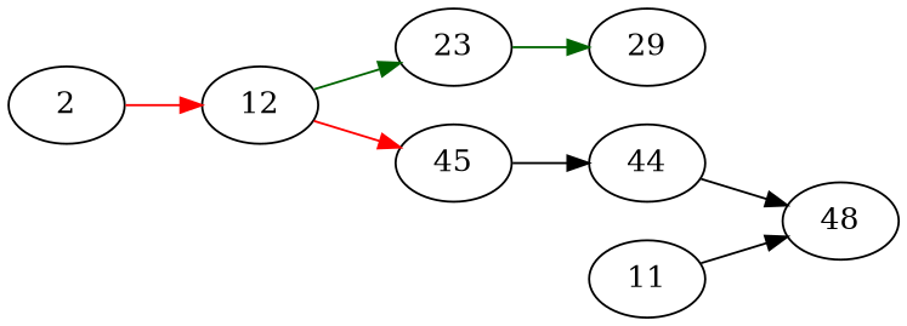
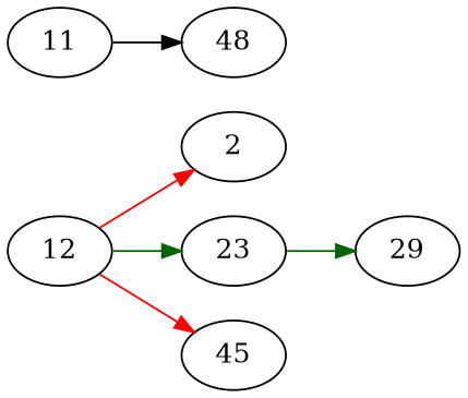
  strict digraph {
    rankdir=LR
    2 [entry=true]
    12
    11
    48
    23
    n6 [label=45]
    29
-   44
-   2 -> 12 [color=red cond=false]
+   12 -> 2 [color=red cond=false]
    12 -> 23 [color=darkgreen cond=true]
    12 -> n6 [color=red cond=false]
    11 -> 48
    23 -> 29 [color=darkgreen cond=true]
-   n6 -> 44
-   44 -> 48
  }
